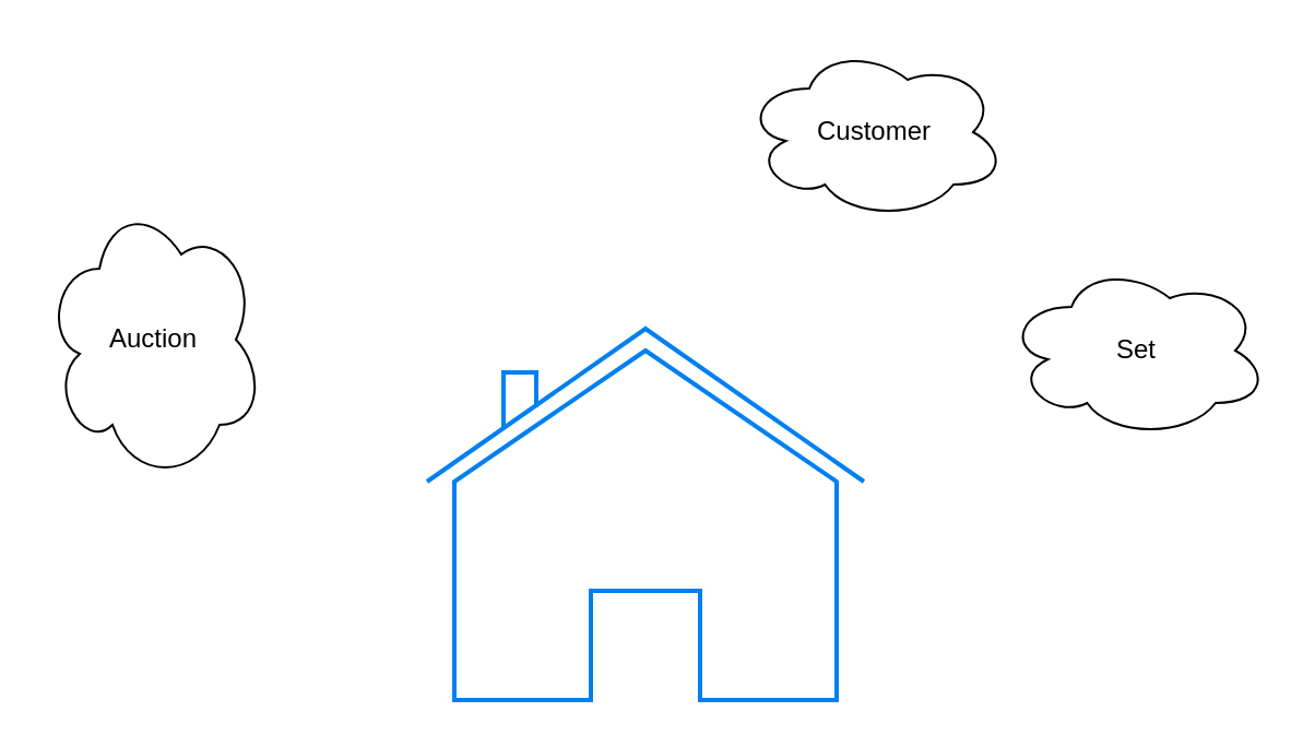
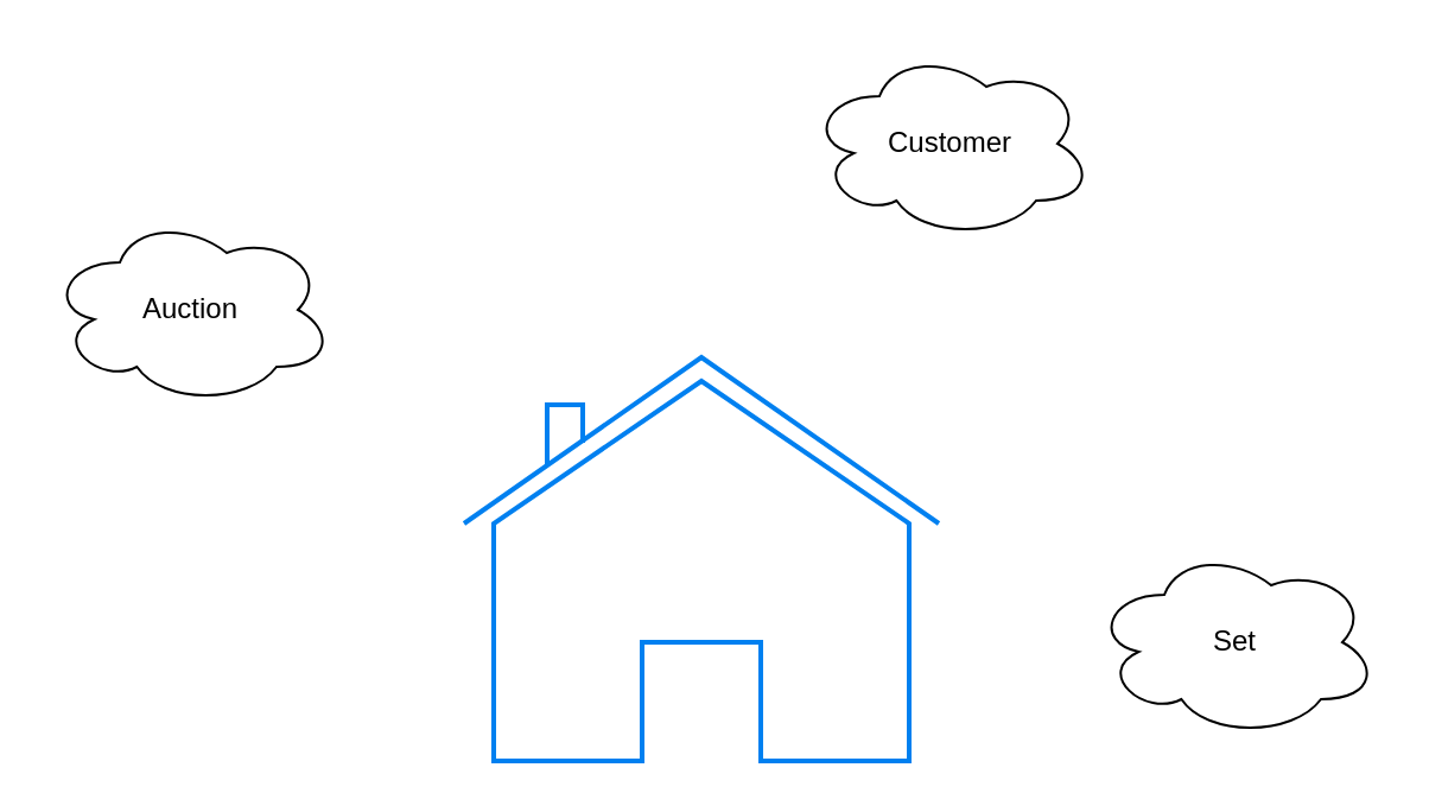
  <mxCell id="0" />
  <mxCell id="1" parent="0" />
  <mxCell id="2" value="" style="html=1;verticalLabelPosition=bottom;align=center;labelBackgroundColor=#ffffff;verticalAlign=top;strokeWidth=2;strokeColor=#0080F0;shadow=0;dashed=0;shape=mxgraph.ios7.icons.home;" vertex="1" parent="1"><mxGeometry x="195" y="150" width="200" height="170" as="geometry" /></mxCell>
- <mxCell id="3" value="Auction" style="ellipse;shape=cloud;whiteSpace=wrap;html=1;" vertex="1" parent="1"><mxGeometry x="20" y="90" width="100" height="130" as="geometry" /></mxCell>
+ <mxCell id="3" value="Auction" style="ellipse;shape=cloud;whiteSpace=wrap;html=1;" vertex="1" parent="1"><mxGeometry x="20" y="90" width="120" height="80" as="geometry" /></mxCell>
  <mxCell id="4" value="Customer" style="ellipse;shape=cloud;whiteSpace=wrap;html=1;" vertex="1" parent="1"><mxGeometry x="340" y="20" width="120" height="80" as="geometry" /></mxCell>
- <mxCell id="5" value="Set" style="ellipse;shape=cloud;whiteSpace=wrap;html=1;" vertex="1" parent="1"><mxGeometry x="460" y="120" width="120" height="80" as="geometry" /></mxCell>
+ <mxCell id="5" value="Set" style="ellipse;shape=cloud;whiteSpace=wrap;html=1;" vertex="1" parent="1"><mxGeometry x="460" y="230" width="120" height="80" as="geometry" /></mxCell>
